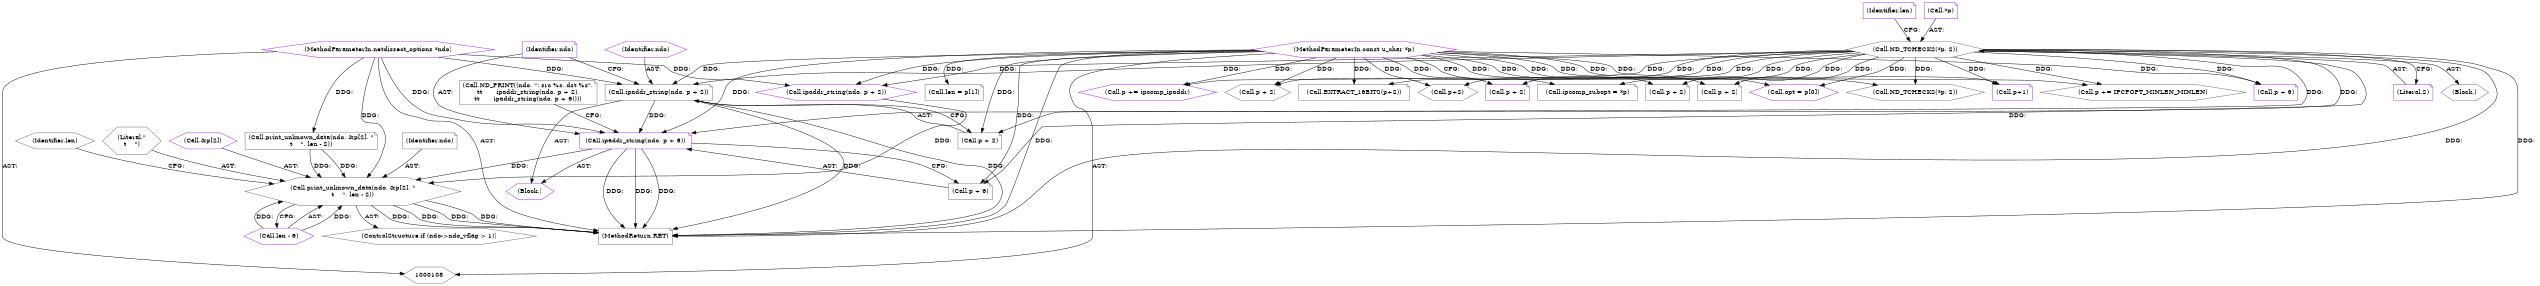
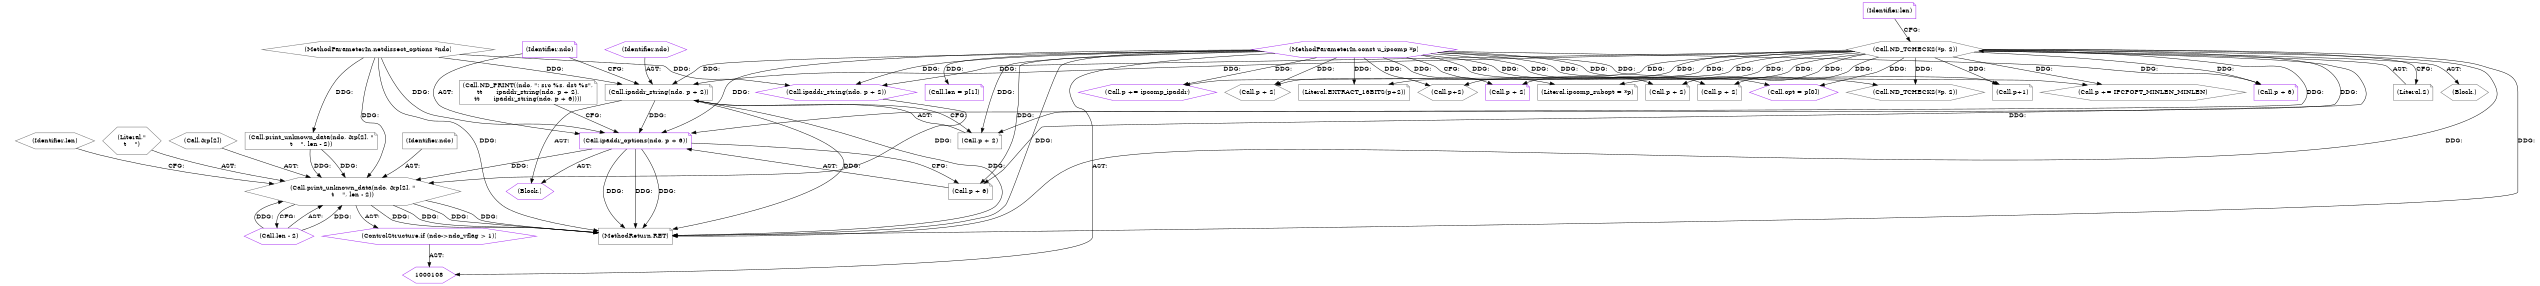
  digraph {
    fontname="DejaVu Serif"
    node [color=gray40 fontname="DejaVu Serif" shape=note]
    edge [fontname="DejaVu Serif"]
    n1 [label="(Call,ipaddr_string(ndo, p + 2))"]
-   n2 [color=purple label="(Call,ipaddr_string(ndo, p + 6))"]
+   n2 [color=purple label="(Call,ipaddr_options(ndo, p + 6))"]
    n3 [label="(MethodReturn,RET)"]
    n4 [color=purple label="(Block,)" shape=hexagon]
    n5 [label="(Call,p + 2)"]
    n6 [label="(Call,print_unknown_data(ndo, &p[2], \"\n\t    \", len - 2))" shape=hexagon]
    n7 [label="(Call,p + 6)"]
-   n8 [color=purple label="(MethodParameterIn,netdissect_options *ndo)" shape=hexagon]
+   n8 [label="(MethodParameterIn,netdissect_options *ndo)" shape=hexagon]
    n9 [color=purple label="(Call,ipaddr_string(ndo, p + 2))" shape=hexagon]
    n10 [label="(Call,print_unknown_data(ndo, &p[2], \"\n\t    \", len - 2))"]
-   1000108 [shape=hexagon]
-   n12 [label="(ControlStructure,if (ndo->ndo_vflag > 1))" shape=hexagon]
-   n13 [color=purple label="(Call,len - 6)" shape=hexagon]
-   n14 [color=purple label="(MethodParameterIn,const u_char *p)" shape=hexagon]
+   1000108 [color=purple shape=hexagon]
+   n12 [color=purple label="(ControlStructure,if (ndo->ndo_vflag > 1))" shape=hexagon]
+   n13 [color=purple label="(Call,len - 2)" shape=hexagon]
+   n14 [color=purple label="(MethodParameterIn,const u_ipcomp *p)" shape=hexagon]
    n15 [color=purple label="(Call,p += ipcomp_ipaddr)" shape=hexagon]
    n16 [label="(Call,ND_TCHECK2(*p, 2))" shape=hexagon]
-   n17 [color=purple label="(Call,p+1)"]
+   n17 [label="(Call,p+1)"]
    n18 [label="(Call,p += IPCPOPT_MINLEN_MINLEN)" shape=hexagon]
    n19 [color=purple label="(Call,p + 2)"]
-   n20 [label="(Call,EXTRACT_16BITS(p+2))"]
+   n20 [label="(Literal,EXTRACT_16BITS(p+2))"]
    n21 [label="(Call,p+2)" shape=hexagon]
-   n22 [label="(Call,ipcomp_subopt = *p)"]
+   n22 [label="(Literal,ipcomp_subopt = *p)"]
    n23 [label="(Call,p + 2)"]
    n24 [color=purple label="(Call,opt = p[0])" shape=hexagon]
    n25 [color=purple label="(Call,p + 6)"]
    n26 [label="(Call,p + 2)"]
    n27 [label="(Call,p + 2)" shape=hexagon]
-   n28 [label="(Call,len = p[1])"]
+   n28 [color=purple label="(Call,len = p[1])"]
    n29 [label="(Call,ND_TCHECK2(*p, 2))" shape=hexagon]
-   n30 [color=purple label="(Literal,2)"]
+   n30 [label="(Literal,2)"]
    n31 [label="(Block,)" shape=hexagon]
    n32 [color=purple label="(Identifier,len)"]
    n33 [label="(Call,ND_PRINT((ndo, \": src %s, dst %s\",\n\t\t       ipaddr_string(ndo, p + 2),\n\t\t       ipaddr_string(ndo, p + 6))))"]
    n34 [color=purple label="(Identifier,ndo)" shape=hexagon]
-   n35 [color=purple label="(Call,*p)"]
    n36 [label="(Identifier,len)" shape=hexagon]
    n37 [label="(Literal,\"\n\t    \")" shape=hexagon]
-   n38 [color=purple label="(Call,&p[2])" shape=hexagon]
+   n38 [label="(Call,&p[2])" shape=hexagon]
    n39 [label="(Identifier,ndo)"]
    n40 [color=purple label="(Identifier,ndo)"]
    n1 -> n2 [label="DDG: "]
    n1 -> n3 [label="DDG: "]
    n1 -> n3 [label="DDG: "]
    n1 -> n4 [label="AST: "]
    n1 -> n5 [label="CFG: "]
    n2 -> n3 [label="DDG: "]
    n2 -> n3 [label="DDG: "]
    n2 -> n3 [label="DDG: "]
    n2 -> n4 [label="AST: "]
    n2 -> n6 [label="DDG: "]
    n2 -> n7 [label="CFG: "]
    n5 -> n1 [label="AST: "]
    n6 -> n3 [label="DDG: "]
    n6 -> n3 [label="DDG: "]
    n6 -> n3 [label="DDG: "]
    n6 -> n3 [label="DDG: "]
    n6 -> n12 [label="AST: "]
    n6 -> n13 [label="CFG: "]
    n7 -> n2 [label="AST: "]
    n8 -> n1 [label="DDG: "]
    n8 -> n2 [label="DDG: "]
-   n8 -> n3 [label="AST: "]
+   n8 -> n3 [label="DDG: "]
    n8 -> n6 [label="DDG: "]
    n8 -> n9 [label="DDG: "]
    n8 -> n10 [label="DDG: "]
-   n8 -> 1000108 [label="AST: "]
+   n12 -> 1000108 [label="AST: "]
    n9 -> n6 [label="DDG: "]
    n10 -> n6 [label="DDG: "]
    n10 -> n6 [label="DDG: "]
    n13 -> n6 [label="AST: "]
    n13 -> n6 [label="DDG: "]
    n13 -> n6 [label="DDG: "]
    n14 -> n1 [label="DDG: "]
    n14 -> n2 [label="DDG: "]
    n14 -> n3 [label="DDG: "]
    n14 -> n5 [label="DDG: "]
    n14 -> n7 [label="DDG: "]
    n14 -> n9 [label="DDG: "]
    n14 -> 1000108 [label="AST: "]
    n14 -> n15 [label="DDG: "]
    n14 -> n16 [label="DDG: "]
    n14 -> n17 [label="DDG: "]
    n14 -> n18 [label="DDG: "]
    n14 -> n19 [label="DDG: "]
    n14 -> n20 [label="DDG: "]
    n14 -> n21 [label="DDG: "]
    n14 -> n22 [label="CFG: "]
    n14 -> n23 [label="DDG: "]
    n14 -> n24 [label="DDG: "]
    n14 -> n25 [label="DDG: "]
    n14 -> n26 [label="DDG: "]
    n14 -> n27 [label="DDG: "]
    n14 -> n28 [label="DDG: "]
    n29 -> n1 [label="DDG: "]
    n29 -> n2 [label="DDG: "]
    n29 -> n3 [label="DDG: "]
    n29 -> n3 [label="DDG: "]
    n29 -> n5 [label="DDG: "]
    n29 -> n7 [label="DDG: "]
    n29 -> n9 [label="DDG: "]
    n29 -> n15 [label="DDG: "]
    n29 -> n16 [label="DDG: "]
    n29 -> n17 [label="DDG: "]
    n29 -> n18 [label="DDG: "]
    n29 -> n19 [label="DDG: "]
    n29 -> n20 [label="DDG: "]
    n29 -> n21 [label="DDG: "]
    n29 -> n22 [label="DDG: "]
    n29 -> n23 [label="DDG: "]
    n29 -> n24 [label="DDG: "]
    n29 -> n25 [label="DDG: "]
    n29 -> n26 [label="DDG: "]
    n29 -> n27 [label="DDG: "]
    n29 -> n30 [label="CFG: "]
    n29 -> n31 [label="AST: "]
    n30 -> n29 [label="AST: "]
    n32 -> n29 [label="CFG: "]
    n33 -> n2 [label="CFG: "]
    n34 -> n1 [label="AST: "]
-   n35 -> n29 [label="AST: "]
    n36 -> n6 [label="CFG: "]
    n37 -> n6 [label="AST: "]
    n38 -> n6 [label="AST: "]
    n39 -> n6 [label="AST: "]
    n40 -> n1 [label="CFG: "]
    n40 -> n2 [label="AST: "]
  }
